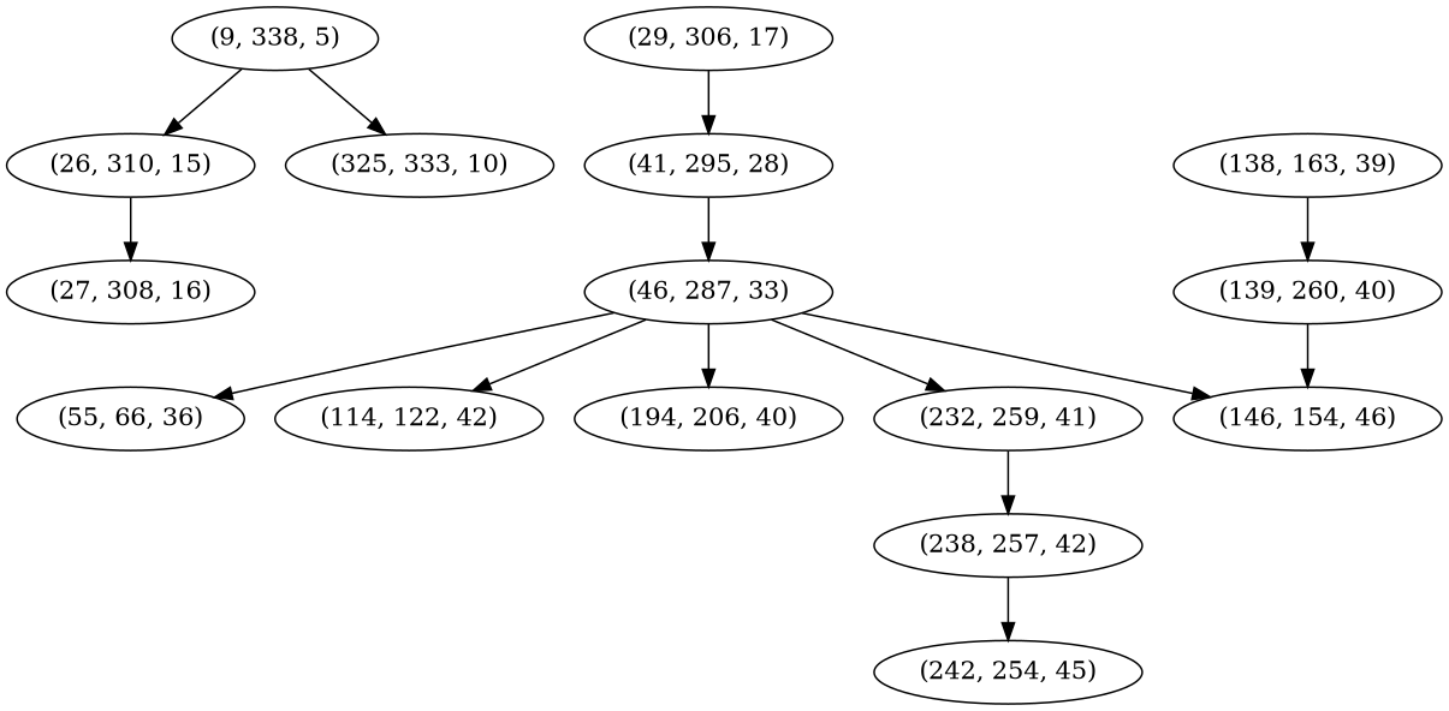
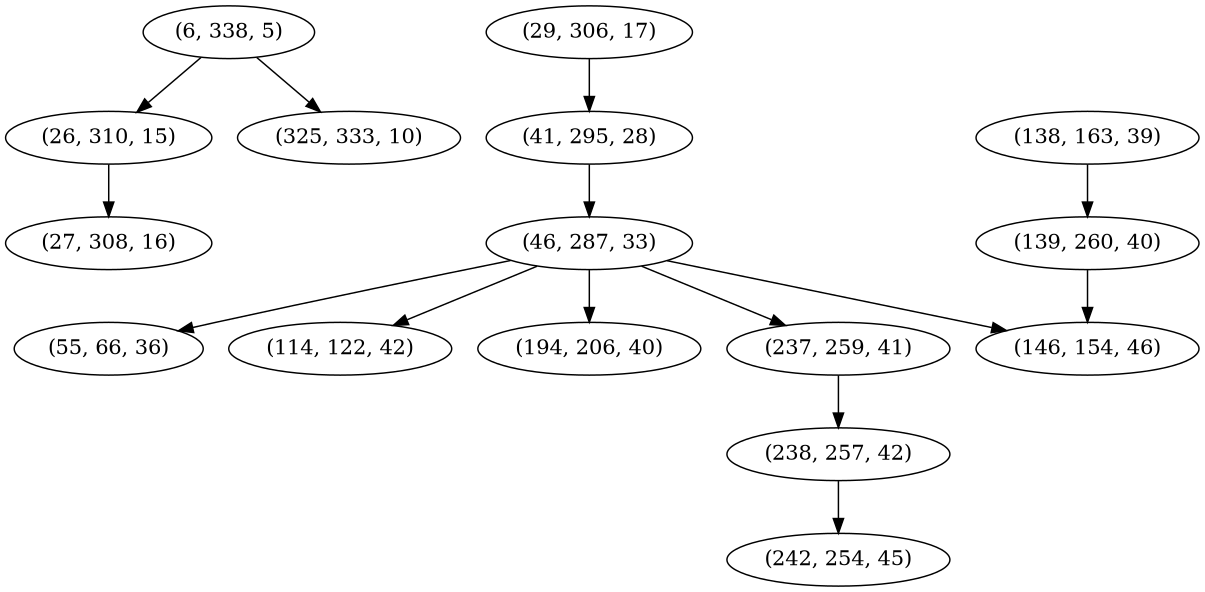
  digraph {
-   "(6, 338, 5)" [label="(9, 338, 5)"]
+   "(6, 338, 5)"
    "(26, 310, 15)"
    "(325, 333, 10)"
    "(27, 308, 16)"
    "(29, 306, 17)"
    "(41, 295, 28)"
    "(46, 287, 33)"
    "(55, 66, 36)"
    "(114, 122, 42)"
    "(194, 206, 40)"
-   "(237, 259, 41)" [label="(232, 259, 41)"]
+   "(237, 259, 41)"
    "(146, 154, 46)"
    n13 [label="(139, 260, 40)"]
    "(138, 163, 39)"
    "(238, 257, 42)"
    "(242, 254, 45)"
    "(6, 338, 5)" -> "(26, 310, 15)"
    "(6, 338, 5)" -> "(325, 333, 10)"
    "(26, 310, 15)" -> "(27, 308, 16)"
    "(29, 306, 17)" -> "(41, 295, 28)"
    "(41, 295, 28)" -> "(46, 287, 33)"
    "(46, 287, 33)" -> "(55, 66, 36)"
    "(46, 287, 33)" -> "(114, 122, 42)"
    "(46, 287, 33)" -> "(194, 206, 40)"
    "(46, 287, 33)" -> "(237, 259, 41)"
    "(46, 287, 33)" -> "(146, 154, 46)"
    "(237, 259, 41)" -> "(238, 257, 42)"
    n13 -> "(146, 154, 46)"
    "(138, 163, 39)" -> n13
    "(238, 257, 42)" -> "(242, 254, 45)"
  }
